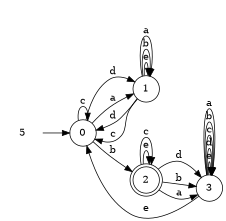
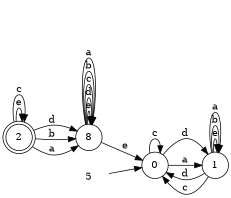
  digraph {
    rankdir=LR
    node [shape=circle]
    n1 [label=0]
    n2 [label=1]
    n3 [label=2 shape=doublecircle]
-   n4 [label=3]
+   n4 [label=8]
    n5 [label=5 shape=plaintext]
    n1 -> n1 [label=c]
    n1 -> n2 [label=d]
    n1 -> n2 [label=a]
-   n1 -> n3 [label=b]
    n2 -> n1 [label=d]
    n2 -> n1 [label=c]
    n2 -> n2 [label=e]
    n2 -> n2 [label=b]
    n2 -> n2 [label=a]
    n3 -> n3 [label=e]
    n3 -> n3 [label=c]
    n3 -> n4 [label=d]
    n3 -> n4 [label=b]
    n3 -> n4 [label=a]
    n4 -> n1 [label=e]
    n4 -> n4 [label=e]
    n4 -> n4 [label=d]
    n4 -> n4 [label=c]
    n4 -> n4 [label=b]
    n4 -> n4 [label=a]
    n5 -> n1
  }
